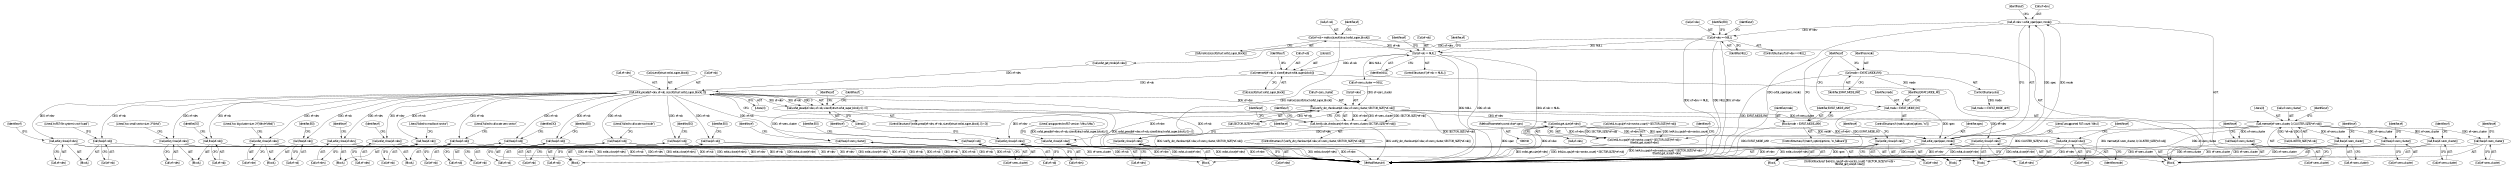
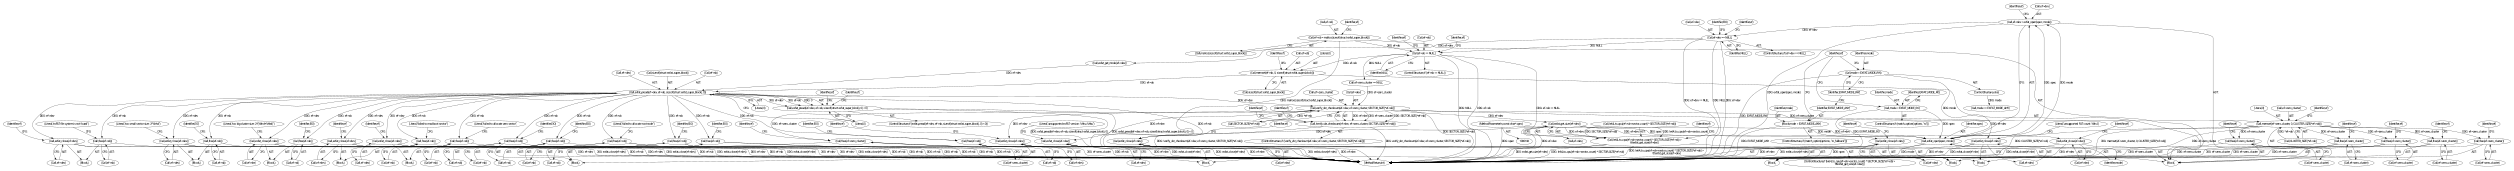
  digraph {
    fontname=Roboto
    node [fontname=Roboto]
    edge [fontname=Roboto]
    n1 [label="(Call,memset(ef->sb, 0, sizeof(struct exfat_super_block)))"]
    n2 [label="(Call,exfat_pread(ef->dev, ef->sb, sizeof(struct exfat_super_block), 0))"]
    n3 [label="(Block,)"]
    n4 [label="(Call,sizeof(struct exfat_super_block))"]
    n5 [label="(MethodReturn,int)"]
    n6 [label="(Call,exfat_pread(ef->dev, ef->sb, sizeof(struct exfat_super_block), 0) < 0)"]
    n7 [label="(Call,exfat_close(ef->dev))"]
    n8 [label="(Call,free(ef->sb))"]
    n9 [label="(Call,exfat_close(ef->dev))"]
    n10 [label="(Call,free(ef->sb))"]
    n11 [label="(Call,exfat_close(ef->dev))"]
    n12 [label="(Call,free(ef->sb))"]
    n13 [label="(Call,exfat_close(ef->dev))"]
    n14 [label="(Call,free(ef->sb))"]
    n15 [label="(Call,exfat_close(ef->dev))"]
    n16 [label="(Call,free(ef->sb))"]
    n17 [label="(Call,verify_vbr_checksum(ef->dev, ef->zero_cluster, SECTOR_SIZE(*ef->sb)))"]
    n18 [label="(Call,free(ef->sb))"]
    n19 [label="(Call,free(ef->sb))"]
    n20 [label="(Call,free(ef->sb))"]
    n21 [label="(Call,free(ef->sb))"]
    n22 [label="(Call,free(ef->sb))"]
    n23 [label="(Call,free(ef->sb))"]
    n24 [label="(Literal,0)"]
    n25 [label="(Call,ef->sb == NULL)"]
    n26 [label="(Identifier,NULL)"]
    n27 [label="(Call,ef->zero_cluster == NULL)"]
    n28 [label="(ControlStructure,if (ef->sb == NULL))"]
    n29 [label="(Call,ef->sb = malloc(sizeof(struct exfat_super_block)))"]
    n30 [label="(Call,malloc(sizeof(struct exfat_super_block)))"]
    n31 [label="(Call,ef->dev == NULL)"]
    n32 [label="(Call,exfat_get_mode(ef->dev))"]
    n33 [label="(Identifier,NULL)"]
    n34 [label="(ControlStructure,if (ef->dev == NULL))"]
    n35 [label="(Call,ef->dev = exfat_open(spec, mode))"]
    n36 [label="(Call,exfat_open(spec, mode))"]
    n37 [label="(Identifier,mode)"]
    n38 [label="(Call,mode == EXFAT_MODE_ANY)"]
    n39 [label="(MethodParameterIn,const char* spec)"]
    1000106
    n41 [label="(Call,mode = EXFAT_MODE_RW)"]
    n42 [label="(Identifier,EXFAT_MODE_RW)"]
    n43 [label="(ControlStructure,else)"]
    n44 [label="(Call,mode = EXFAT_MODE_RO)"]
    n45 [label="(ControlStructure,if (match_option(options, \"ro\")))"]
    n46 [label="(Identifier,EXFAT_MODE_RO)"]
    n47 [label="(Block,mode = EXFAT_MODE_ANY)"]
    n48 [label="(ControlStructure,if (match_option(options, \"ro_fallback\")))"]
    n49 [label="(Identifier,EXFAT_MODE_ANY)"]
    n50 [label="(Literal,0)"]
    n51 [label="(ControlStructure,if (exfat_pread(ef->dev, ef->sb, sizeof(struct exfat_super_block), 0) < 0))"]
    n52 [label="(Call,ef->dev)"]
    n53 [label="(Block,)"]
    n54 [label="(Call,ef->sb)"]
    n55 [label="(Block,)"]
    n56 [label="(Call,ef->dev)"]
    n57 [label="(Call,ef->sb)"]
    n58 [label="(Block,)"]
    n59 [label="(Call,ef->dev)"]
    n60 [label="(Call,ef->sb)"]
    n61 [label="(Block,)"]
    n62 [label="(Call,ef->dev)"]
    n63 [label="(Call,ef->sb)"]
    n64 [label="(Call,ef->dev)"]
    n65 [label="(Block,)"]
    n66 [label="(Call,ef->sb)"]
    n67 [label="(Call,!verify_vbr_checksum(ef->dev, ef->zero_cluster, SECTOR_SIZE(*ef->sb)))"]
    n68 [label="(Call,free(ef->zero_cluster))"]
    n69 [label="(Call,exfat_close(ef->dev))"]
    n70 [label="(Call,memset(ef->zero_cluster, 0, CLUSTER_SIZE(*ef->sb)))"]
    n71 [label="(Call,exfat_close(ef->dev))"]
    n72 [label="(Call,exfat_close(ef->dev))"]
    n73 [label="(Call,exfat_get_size(ef->dev))"]
    n74 [label="(Call,SECTOR_SIZE(*ef->sb))"]
    n75 [label="(Block,)"]
    n76 [label="(Call,ef->sb)"]
    n77 [label="(Block,)"]
    n78 [label="(Call,ef->sb)"]
    n79 [label="(Block,)"]
    n80 [label="(Call,ef->sb)"]
    n81 [label="(Block,)"]
    n82 [label="(Call,ef->sb)"]
    n83 [label="(Block,)"]
    n84 [label="(Call,ef->sb)"]
    n85 [label="(Call,ef->sb)"]
    n86 [label="(ControlStructure,if (!verify_vbr_checksum(ef->dev, ef->zero_cluster, SECTOR_SIZE(*ef->sb))))"]
    n87 [label="(Call,ef->zero_cluster)"]
    n88 [label="(Call,ef->dev)"]
    n89 [label="(Call,free(ef->zero_cluster))"]
    n90 [label="(Call,free(ef->zero_cluster))"]
    n91 [label="(Call,free(ef->zero_cluster))"]
    n92 [label="(Call,free(ef->zero_cluster))"]
    n93 [label="(Call,free(ef->zero_cluster))"]
    n94 [label="(Call,CLUSTER_SIZE(*ef->sb))"]
    n95 [label="(Call,ef->dev)"]
    n96 [label="(Call,ef->dev)"]
    n97 [label="(Call,le64_to_cpu(ef->sb->sector_count) * SECTOR_SIZE(*ef->sb) >\n \t\t\texfat_get_size(ef->dev))"]
    n98 [label="(Call,exfat_close(ef->dev))"]
    n99 [label="(Call,exfat_close(ef->dev))"]
    n100 [label="(Call,exfat_close(ef->dev))"]
    n101 [label="(Call,ef->dev)"]
    n102 [label="(Call,ef->zero_cluster)"]
    n103 [label="(Call,ef->zero_cluster)"]
    n104 [label="(Call,ef->zero_cluster)"]
    n105 [label="(Call,ef->zero_cluster)"]
    n106 [label="(Call,ef->zero_cluster)"]
    n107 [label="(ControlStructure,if (le64_to_cpu(ef->sb->sector_count) * SECTOR_SIZE(*ef->sb) >\n \t\t\texfat_get_size(ef->dev)))"]
    n108 [label="(Call,ef->dev)"]
    n109 [label="(Call,ef->dev)"]
    n110 [label="(Call,ef->dev)"]
    n111 [label="(Identifier,ef)"]
    n112 [label="(Identifier,spec)"]
    n113 [label="(Identifier,EIO)"]
    n114 [label="(Literal,\"failed to read boot sector\")"]
    n115 [label="(Call,ef->dev)"]
    n116 [label="(Identifier,EIO)"]
    n117 [label="(Call,ef->sb)"]
    n118 [label="(Identifier,EIO)"]
    n119 [label="(Identifier,ef)"]
    n120 [label="(Identifier,EIO)"]
    n121 [label="(Call,ef->sb)"]
    n122 [label="(Identifier,mode)"]
    n123 [label="(Identifier,ef)"]
    n124 [label="(Identifier,ef)"]
    n125 [label="(Literal,\"too small sector size: 2^%hhd\")"]
    n126 [label="(Literal,\"unsupported FAT count: %hhu\")"]
    n127 [label="(Call,ef->zero_cluster)"]
    n128 [label="(Call,le64_to_cpu(ef->sb->sector_count) * SECTOR_SIZE(*ef->sb))"]
    n129 [label="(Identifier,ef)"]
    n130 [label="(Identifier,ef)"]
    n131 [label="(Identifier,ef)"]
    n132 [label="(Identifier,ef)"]
    n133 [label="(Identifier,ef)"]
    n134 [label="(Identifier,ef)"]
    n135 [label="(Identifier,ef)"]
    n136 [label="(Identifier,ef)"]
    n137 [label="(Identifier,EIO)"]
    n138 [label="(Identifier,ef)"]
    n139 [label="(Identifier,EIO)"]
    n140 [label="(Call,ef->zero_cluster)"]
    n141 [label="(Call,ef->sb)"]
    n142 [label="(Identifier,ef)"]
    n143 [label="(Identifier,ef)"]
    n144 [label="(Identifier,ef)"]
    n145 [label="(Identifier,ef)"]
    n146 [label="(Literal,\"failed to allocate root node\")"]
    n147 [label="(Identifier,ef)"]
    n148 [label="(Call,ef->dev)"]
    n149 [label="(Literal,\"too big cluster size: 2^(%hhd+%hhd)\")"]
    n150 [label="(Literal,0)"]
    n151 [label="(Literal,\"unsupported exFAT version: %hhu.%hhu\")"]
    n152 [label="(Literal,\"failed to allocate zero sector\")"]
    n153 [label="(Identifier,ef)"]
    n154 [label="(Call,ef->dev)"]
    n155 [label="(Identifier,ef)"]
    n156 [label="(Call,ef->dev)"]
    n157 [label="(Identifier,ef)"]
    n158 [label="(Identifier,ef)"]
    n159 [label="(Identifier,EIO)"]
    n160 [label="(Identifier,mode)"]
    n161 [label="(Identifier,mode)"]
    n162 [label="(Identifier,EIO)"]
    n163 [label="(Identifier,ef)"]
    n164 [label="(Literal,0)"]
    n165 [label="(Call,sizeof(struct exfat_super_block))"]
    n166 [label="(Literal,\"exFAT file system is not found\")"]
    n167 [label="(Identifier,ef)"]
    n168 [label="(Identifier,ef)"]
    n169 [label="(Identifier,ef)"]
    n170 [label="(Call,ef->sb)"]
    n1 -> n2 [label="DDG: ef->sb"]
    n1 -> n3 [label="AST: "]
    n1 -> n4 [label="CFG: "]
    n2 -> n5 [label="DDG: ef->sb"]
    n2 -> n6 [label="AST: "]
    n2 -> n6 [label="DDG: ef->dev"]
    n2 -> n6 [label="DDG: ef->sb"]
    n2 -> n6 [label="DDG: 0"]
    n2 -> n7 [label="DDG: ef->dev"]
    n2 -> n8 [label="DDG: ef->sb"]
    n2 -> n9 [label="DDG: ef->dev"]
    n2 -> n10 [label="DDG: ef->sb"]
    n2 -> n11 [label="DDG: ef->dev"]
    n2 -> n12 [label="DDG: ef->sb"]
    n2 -> n13 [label="DDG: ef->dev"]
    n2 -> n14 [label="DDG: ef->sb"]
    n2 -> n15 [label="DDG: ef->dev"]
    n2 -> n16 [label="DDG: ef->sb"]
    n2 -> n17 [label="DDG: ef->dev"]
    n2 -> n18 [label="DDG: ef->sb"]
    n2 -> n19 [label="DDG: ef->sb"]
    n2 -> n20 [label="DDG: ef->sb"]
    n2 -> n21 [label="DDG: ef->sb"]
    n2 -> n22 [label="DDG: ef->sb"]
    n2 -> n23 [label="DDG: ef->sb"]
    n2 -> n24 [label="CFG: "]
    n4 -> n1 [label="AST: "]
    n6 -> n5 [label="DDG: exfat_pread(ef->dev, ef->sb, sizeof(struct exfat_super_block), 0) < 0"]
    n6 -> n5 [label="DDG: exfat_pread(ef->dev, ef->sb, sizeof(struct exfat_super_block), 0)"]
    n6 -> n50 [label="CFG: "]
    n6 -> n51 [label="AST: "]
    n7 -> n5 [label="DDG: ef->dev"]
    n7 -> n5 [label="DDG: exfat_close(ef->dev)"]
    n7 -> n52 [label="CFG: "]
    n7 -> n53 [label="AST: "]
    n8 -> n5 [label="DDG: ef->sb"]
    n8 -> n53 [label="AST: "]
    n8 -> n54 [label="CFG: "]
    n9 -> n5 [label="DDG: ef->dev"]
    n9 -> n5 [label="DDG: exfat_close(ef->dev)"]
    n9 -> n55 [label="AST: "]
    n9 -> n56 [label="CFG: "]
    n10 -> n5 [label="DDG: ef->sb"]
    n10 -> n55 [label="AST: "]
    n10 -> n57 [label="CFG: "]
    n11 -> n5 [label="DDG: ef->dev"]
    n11 -> n5 [label="DDG: exfat_close(ef->dev)"]
    n11 -> n58 [label="AST: "]
    n11 -> n59 [label="CFG: "]
    n12 -> n5 [label="DDG: ef->sb"]
    n12 -> n58 [label="AST: "]
    n12 -> n60 [label="CFG: "]
    n13 -> n5 [label="DDG: ef->dev"]
    n13 -> n5 [label="DDG: exfat_close(ef->dev)"]
    n13 -> n61 [label="AST: "]
    n13 -> n62 [label="CFG: "]
    n14 -> n5 [label="DDG: ef->sb"]
    n14 -> n61 [label="AST: "]
    n14 -> n63 [label="CFG: "]
    n15 -> n5 [label="DDG: exfat_close(ef->dev)"]
    n15 -> n5 [label="DDG: ef->dev"]
    n15 -> n64 [label="CFG: "]
    n15 -> n65 [label="AST: "]
    n16 -> n5 [label="DDG: ef->sb"]
    n16 -> n65 [label="AST: "]
    n16 -> n66 [label="CFG: "]
    n17 -> n5 [label="DDG: SECTOR_SIZE(*ef->sb)"]
    n17 -> n67 [label="AST: "]
    n17 -> n67 [label="DDG: ef->dev"]
    n17 -> n67 [label="DDG: ef->zero_cluster"]
    n17 -> n67 [label="DDG: SECTOR_SIZE(*ef->sb)"]
    n17 -> n68 [label="DDG: ef->zero_cluster"]
    n17 -> n69 [label="DDG: ef->dev"]
    n17 -> n70 [label="DDG: ef->zero_cluster"]
    n17 -> n71 [label="DDG: ef->dev"]
    n17 -> n72 [label="DDG: ef->dev"]
    n17 -> n73 [label="DDG: ef->dev"]
    n17 -> n74 [label="CFG: "]
    n18 -> n5 [label="DDG: ef->sb"]
    n18 -> n75 [label="AST: "]
    n18 -> n76 [label="CFG: "]
    n19 -> n5 [label="DDG: ef->sb"]
    n19 -> n77 [label="AST: "]
    n19 -> n78 [label="CFG: "]
    n20 -> n5 [label="DDG: ef->sb"]
    n20 -> n79 [label="AST: "]
    n20 -> n80 [label="CFG: "]
    n21 -> n5 [label="DDG: ef->sb"]
    n21 -> n81 [label="AST: "]
    n21 -> n82 [label="CFG: "]
    n22 -> n5 [label="DDG: ef->sb"]
    n22 -> n83 [label="AST: "]
    n22 -> n84 [label="CFG: "]
    n23 -> n3 [label="AST: "]
    n23 -> n5 [label="DDG: ef->sb"]
    n23 -> n85 [label="CFG: "]
    n24 -> n2 [label="AST: "]
    n25 -> n1 [label="DDG: ef->sb"]
    n25 -> n5 [label="DDG: ef->sb"]
    n25 -> n5 [label="DDG: ef->sb == NULL"]
    n25 -> n5 [label="DDG: NULL"]
    n25 -> n26 [label="CFG: "]
    n25 -> n27 [label="DDG: NULL"]
    n25 -> n28 [label="AST: "]
    n26 -> n25 [label="AST: "]
    n27 -> n17 [label="DDG: ef->zero_cluster"]
    n29 -> n3 [label="AST: "]
    n29 -> n5 [label="DDG: malloc(sizeof(struct exfat_super_block))"]
    n29 -> n25 [label="DDG: ef->sb"]
    n29 -> n30 [label="CFG: "]
    n30 -> n29 [label="AST: "]
    n31 -> n5 [label="DDG: ef->dev == NULL"]
    n31 -> n5 [label="DDG: NULL"]
    n31 -> n5 [label="DDG: ef->dev"]
    n31 -> n25 [label="DDG: NULL"]
    n31 -> n32 [label="DDG: ef->dev"]
    n31 -> n33 [label="CFG: "]
    n31 -> n34 [label="AST: "]
    n32 -> n2 [label="DDG: ef->dev"]
    n33 -> n31 [label="AST: "]
    n35 -> n3 [label="AST: "]
    n35 -> n5 [label="DDG: exfat_open(spec, mode)"]
    n35 -> n31 [label="DDG: ef->dev"]
    n35 -> n36 [label="CFG: "]
    n36 -> n5 [label="DDG: spec"]
    n36 -> n5 [label="DDG: mode"]
    n36 -> n35 [label="AST: "]
    n36 -> n35 [label="DDG: spec"]
    n36 -> n35 [label="DDG: mode"]
    n36 -> n37 [label="CFG: "]
    n37 -> n36 [label="AST: "]
    n39 -> n5 [label="DDG: spec"]
    n39 -> n36 [label="DDG: spec"]
    n39 -> 1000106 [label="AST: "]
    n41 -> n5 [label="DDG: EXFAT_MODE_RW"]
-   n41 -> n46 [label="DDG: mode"]
+   n41 -> n36 [label="DDG: mode"]
    n41 -> n42 [label="CFG: "]
    n41 -> n43 [label="AST: "]
-   n42 -> n41 [label="AST: "]
+   n42 -> n41 [label="CFG: "]
    n43 -> n38 [label="DDG: mode"]
    n44 -> n5 [label="DDG: EXFAT_MODE_RO"]
    n44 -> n36 [label="DDG: spec"]
    n44 -> n45 [label="AST: "]
    n44 -> n46 [label="CFG: "]
    n46 -> n44 [label="AST: "]
    n47 -> n5 [label="DDG: EXFAT_MODE_ANY"]
    n47 -> n36 [label="DDG: mode"]
    n47 -> n48 [label="AST: "]
-   n47 -> n49 [label="CFG: "]
+   n42 -> n49 [label="CFG: "]
    n49 -> n47 [label="AST: "]
    n50 -> n2 [label="CFG: "]
    n50 -> n6 [label="AST: "]
    n52 -> n7 [label="AST: "]
    n54 -> n8 [label="AST: "]
    n56 -> n9 [label="AST: "]
    n57 -> n10 [label="AST: "]
    n59 -> n11 [label="AST: "]
    n60 -> n12 [label="AST: "]
    n62 -> n13 [label="AST: "]
    n63 -> n14 [label="AST: "]
    n64 -> n15 [label="AST: "]
    n66 -> n16 [label="AST: "]
    n67 -> n5 [label="DDG: verify_vbr_checksum(ef->dev, ef->zero_cluster, SECTOR_SIZE(*ef->sb))"]
    n67 -> n5 [label="DDG: !verify_vbr_checksum(ef->dev, ef->zero_cluster, SECTOR_SIZE(*ef->sb))"]
    n67 -> n17 [label="CFG: "]
    n67 -> n86 [label="AST: "]
    n68 -> n5 [label="DDG: ef->zero_cluster"]
    n68 -> n75 [label="AST: "]
    n68 -> n87 [label="CFG: "]
    n69 -> n5 [label="DDG: ef->dev"]
    n69 -> n5 [label="DDG: exfat_close(ef->dev)"]
    n69 -> n75 [label="AST: "]
    n69 -> n88 [label="CFG: "]
    n70 -> n3 [label="AST: "]
    n70 -> n5 [label="DDG: CLUSTER_SIZE(*ef->sb)"]
    n70 -> n5 [label="DDG: memset(ef->zero_cluster, 0, CLUSTER_SIZE(*ef->sb))"]
    n70 -> n5 [label="DDG: ef->zero_cluster"]
    n70 -> n89 [label="DDG: ef->zero_cluster"]
    n70 -> n90 [label="DDG: ef->zero_cluster"]
    n70 -> n91 [label="DDG: ef->zero_cluster"]
    n70 -> n92 [label="DDG: ef->zero_cluster"]
    n70 -> n93 [label="DDG: ef->zero_cluster"]
-   n70 -> n94 [label="DDG: 0"]
+   n70 -> n94 [label="CFG: "]
    n71 -> n5 [label="DDG: ef->dev"]
    n71 -> n5 [label="DDG: exfat_close(ef->dev)"]
    n71 -> n77 [label="AST: "]
    n71 -> n95 [label="CFG: "]
    n72 -> n5 [label="DDG: ef->dev"]
    n72 -> n5 [label="DDG: exfat_close(ef->dev)"]
    n72 -> n79 [label="AST: "]
    n72 -> n96 [label="CFG: "]
    n73 -> n5 [label="DDG: ef->dev"]
    n73 -> n97 [label="AST: "]
    n73 -> n97 [label="DDG: ef->dev"]
    n73 -> n98 [label="DDG: ef->dev"]
    n73 -> n99 [label="DDG: ef->dev"]
    n73 -> n100 [label="DDG: ef->dev"]
    n73 -> n101 [label="CFG: "]
    n74 -> n17 [label="AST: "]
    n74 -> n17 [label="DDG: *ef->sb"]
    n76 -> n18 [label="AST: "]
    n78 -> n19 [label="AST: "]
    n80 -> n20 [label="AST: "]
    n82 -> n21 [label="AST: "]
    n84 -> n22 [label="AST: "]
    n85 -> n23 [label="AST: "]
    n87 -> n68 [label="AST: "]
    n88 -> n69 [label="AST: "]
    n89 -> n5 [label="DDG: ef->zero_cluster"]
    n89 -> n77 [label="AST: "]
    n89 -> n102 [label="CFG: "]
    n90 -> n5 [label="DDG: ef->zero_cluster"]
    n90 -> n79 [label="AST: "]
    n90 -> n103 [label="CFG: "]
    n91 -> n5 [label="DDG: ef->zero_cluster"]
    n91 -> n81 [label="AST: "]
    n91 -> n104 [label="CFG: "]
    n92 -> n5 [label="DDG: ef->zero_cluster"]
    n92 -> n83 [label="AST: "]
    n92 -> n105 [label="CFG: "]
    n93 -> n3 [label="AST: "]
    n93 -> n5 [label="DDG: ef->zero_cluster"]
    n93 -> n106 [label="CFG: "]
    n94 -> n70 [label="AST: "]
    n94 -> n70 [label="DDG: *ef->sb"]
    n95 -> n71 [label="AST: "]
    n96 -> n72 [label="AST: "]
    n97 -> n5 [label="DDG: le64_to_cpu(ef->sb->sector_count) * SECTOR_SIZE(*ef->sb) >\n \t\t\texfat_get_size(ef->dev)"]
    n97 -> n5 [label="DDG: exfat_get_size(ef->dev)"]
    n97 -> n5 [label="DDG: le64_to_cpu(ef->sb->sector_count) * SECTOR_SIZE(*ef->sb)"]
    n97 -> n73 [label="CFG: "]
    n97 -> n107 [label="AST: "]
    n98 -> n5 [label="DDG: exfat_close(ef->dev)"]
    n98 -> n5 [label="DDG: ef->dev"]
    n98 -> n81 [label="AST: "]
    n98 -> n108 [label="CFG: "]
    n99 -> n5 [label="DDG: exfat_close(ef->dev)"]
    n99 -> n5 [label="DDG: ef->dev"]
    n99 -> n83 [label="AST: "]
    n99 -> n109 [label="CFG: "]
    n100 -> n3 [label="AST: "]
    n100 -> n5 [label="DDG: ef->dev"]
    n100 -> n5 [label="DDG: exfat_close(ef->dev)"]
    n100 -> n110 [label="CFG: "]
    n101 -> n73 [label="AST: "]
    n102 -> n89 [label="AST: "]
    n103 -> n90 [label="AST: "]
    n104 -> n91 [label="AST: "]
    n105 -> n92 [label="AST: "]
    n106 -> n93 [label="AST: "]
    n108 -> n98 [label="AST: "]
    n109 -> n99 [label="AST: "]
    n110 -> n100 [label="AST: "]
    n111 -> n67 [label="CFG: "]
    n112 -> n36 [label="AST: "]
    n113 -> n22 [label="CFG: "]
    n114 -> n8 [label="CFG: "]
    n115 -> n31 [label="AST: "]
    n116 -> n14 [label="CFG: "]
    n117 -> n25 [label="AST: "]
    n118 -> n19 [label="CFG: "]
    n119 -> n1 [label="CFG: "]
    n120 -> n23 [label="CFG: "]
    n121 -> n1 [label="AST: "]
    n122 -> n41 [label="AST: "]
    n123 -> n92 [label="CFG: "]
    n124 -> n9 [label="CFG: "]
    n125 -> n11 [label="CFG: "]
    n126 -> n72 [label="CFG: "]
    n127 -> n70 [label="AST: "]
    n128 -> n97 [label="AST: "]
    n128 -> n97 [label="DDG: le64_to_cpu(ef->sb->sector_count)"]
    n128 -> n97 [label="DDG: SECTOR_SIZE(*ef->sb)"]
    n129 -> n68 [label="CFG: "]
    n130 -> n25 [label="CFG: "]
    n131 -> n15 [label="CFG: "]
    n132 -> n97 [label="CFG: "]
    n133 -> n98 [label="CFG: "]
    n134 -> n67 [label="CFG: "]
    n135 -> n69 [label="CFG: "]
    n136 -> n100 [label="CFG: "]
    n137 -> n31 [label="CFG: "]
    n138 -> n89 [label="CFG: "]
    n139 -> n20 [label="CFG: "]
    n140 -> n17 [label="AST: "]
    n141 -> n29 [label="AST: "]
    n142 -> n90 [label="CFG: "]
    n143 -> n91 [label="CFG: "]
    n144 -> n31 [label="CFG: "]
    n145 -> n70 [label="CFG: "]
    n146 -> n21 [label="CFG: "]
    n147 -> n41 [label="CFG: "]
    n147 -> n44 [label="CFG: "]
    n147 -> n47 [label="CFG: "]
    n148 -> n2 [label="AST: "]
    n149 -> n13 [label="CFG: "]
    n150 -> n1 [label="AST: "]
    n151 -> n71 [label="CFG: "]
    n152 -> n16 [label="CFG: "]
    n153 -> n29 [label="CFG: "]
    n154 -> n17 [label="AST: "]
    n155 -> n35 [label="CFG: "]
    n156 -> n35 [label="AST: "]
    n157 -> n25 [label="CFG: "]
    n158 -> n6 [label="CFG: "]
    n159 -> n18 [label="CFG: "]
    n160 -> n44 [label="AST: "]
    n161 -> n47 [label="AST: "]
    n162 -> n12 [label="CFG: "]
    n163 -> n6 [label="CFG: "]
    n164 -> n70 [label="AST: "]
    n165 -> n2 [label="AST: "]
    n166 -> n10 [label="CFG: "]
    n167 -> n99 [label="CFG: "]
    n168 -> n7 [label="CFG: "]
    n169 -> n93 [label="CFG: "]
    n170 -> n2 [label="AST: "]
  }
